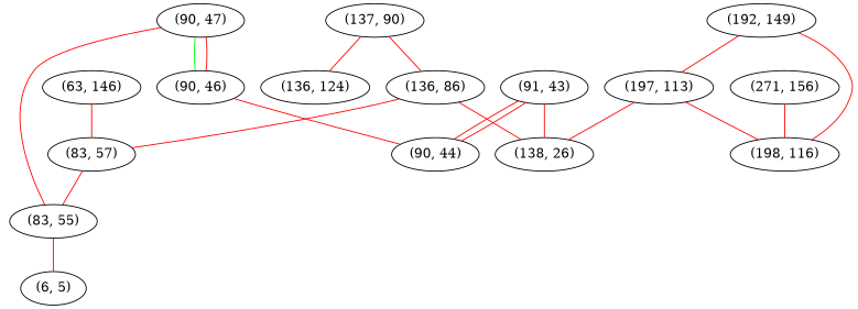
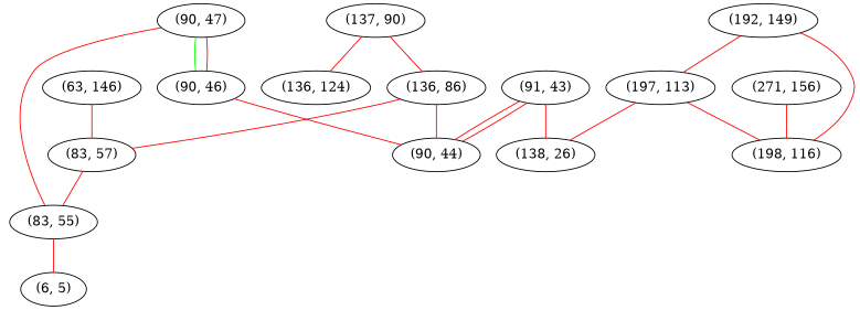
  graph {
    edge [color=red weight=1]
    "(90, 47)"
    "(90, 46)"
    "(83, 55)"
    "(90, 44)"
    "(6, 5)"
    "(137, 90)"
    "(136, 86)"
    "(136, 124)"
    "(197, 113)"
    "(198, 116)"
    "(138, 26)"
    "(83, 57)"
    "(192, 149)"
    "(63, 146)"
    "(271, 156)"
    "(91, 43)"
    "(90, 47)" -- "(90, 46)" [color=green weight=2]
    "(90, 47)" -- "(90, 46)"
    "(90, 47)" -- "(83, 55)"
    "(90, 46)" -- "(90, 44)"
    "(83, 55)" -- "(6, 5)"
    "(137, 90)" -- "(136, 86)"
    "(137, 90)" -- "(136, 124)"
-   "(136, 86)" -- "(138, 26)"
+   "(136, 86)" -- "(90, 44)"
    "(136, 86)" -- "(83, 57)"
    "(197, 113)" -- "(198, 116)"
    "(197, 113)" -- "(138, 26)"
    "(83, 57)" -- "(83, 55)"
    "(192, 149)" -- "(197, 113)"
    "(192, 149)" -- "(198, 116)"
    "(63, 146)" -- "(83, 57)"
    "(271, 156)" -- "(198, 116)"
    "(91, 43)" -- "(90, 44)"
    "(91, 43)" -- "(90, 44)"
    "(91, 43)" -- "(138, 26)"
  }
